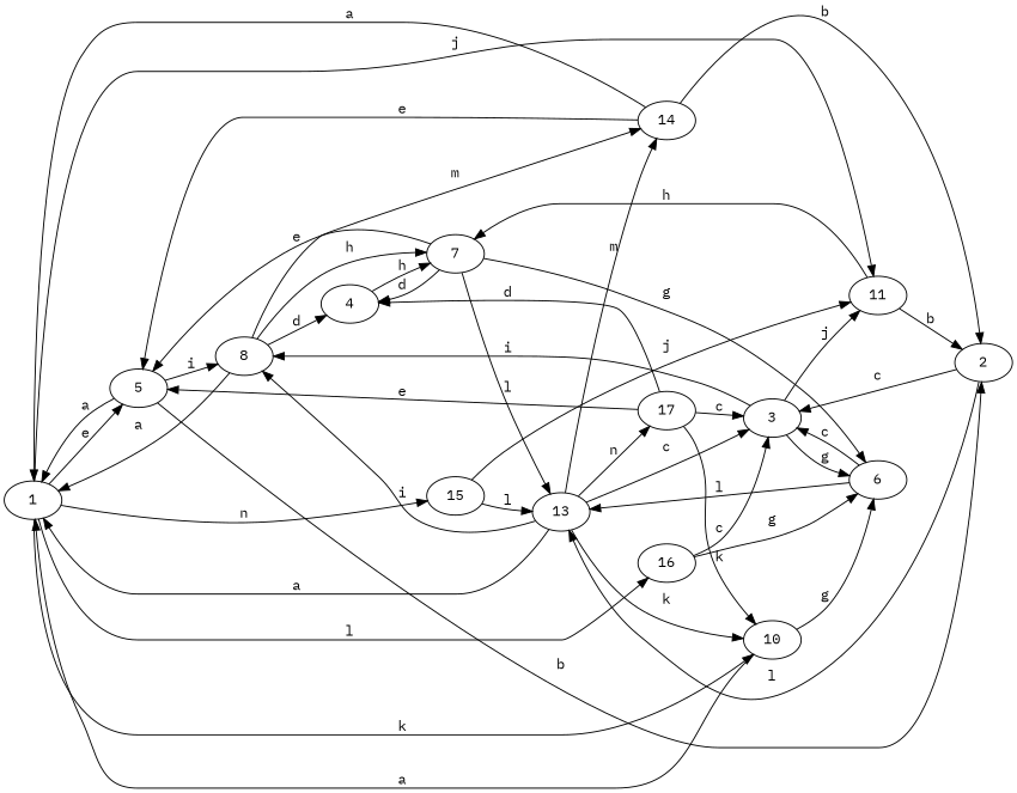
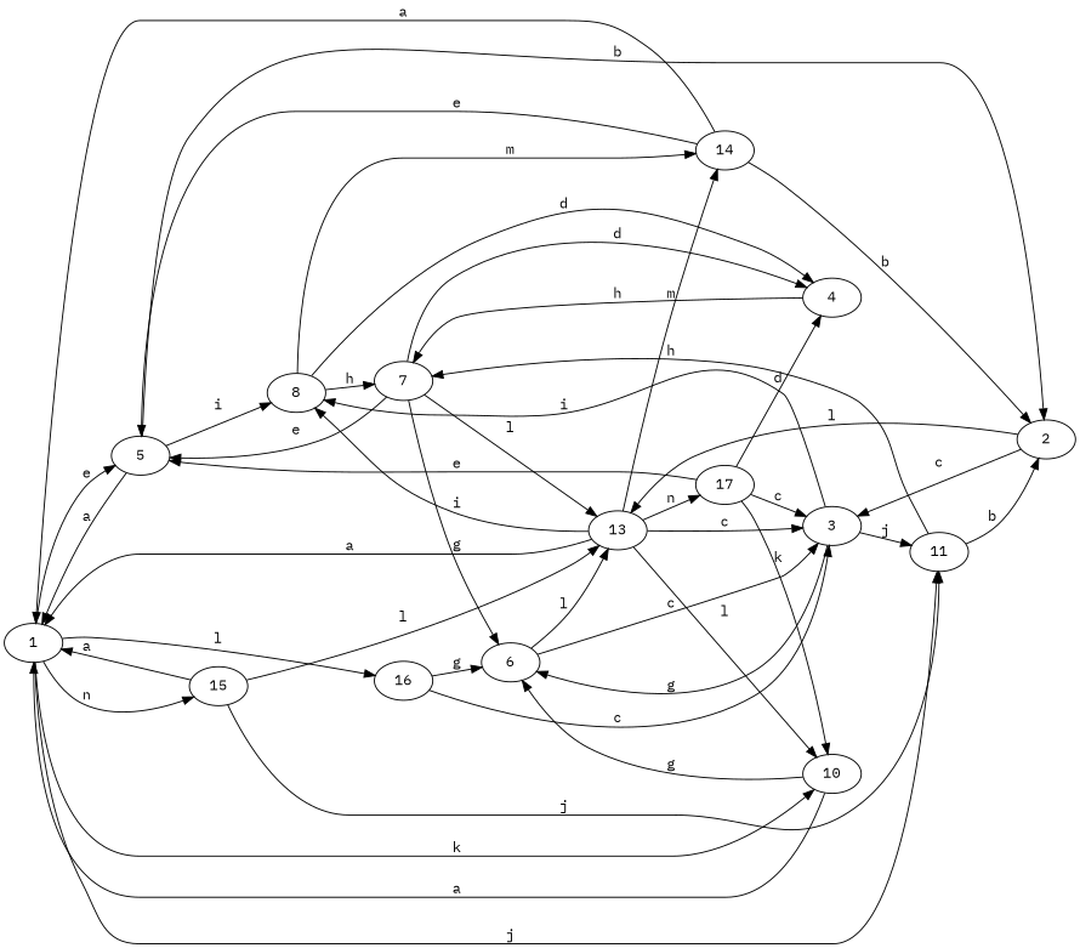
  strict digraph {
    fontname="IBM Plex Mono"
    rankdir=LR
    node [fontname="IBM Plex Mono"]
    edge [fontname="IBM Plex Mono"]
    1
    5
    11
    n4 [label=10]
    15
    16
    2
    8
    7
    6
    13
    3
    14
    17
    4
    1 -> 5 [label=e]
    1 -> 11 [label=j]
    1 -> n4 [label=k]
    1 -> 15 [label=n]
    1 -> 16 [label=l]
    5 -> 1 [label=a]
    5 -> 2 [label=b]
    5 -> 8 [label=i]
    11 -> 2 [label=b]
    11 -> 7 [label=h]
    n4 -> 1 [label=a]
    n4 -> 6 [label=g]
-   8 -> 1 [label=a]
+   15 -> 1 [label=a]
    15 -> 11 [label=j]
    15 -> 13 [label=l]
    16 -> 6 [label=g]
    16 -> 3 [label=c]
    2 -> 13 [label=l]
    2 -> 3 [label=c]
    8 -> 7 [label=h]
    8 -> 14 [label=m]
    8 -> 4 [label=d]
    7 -> 5 [label=e]
    7 -> 6 [label=g]
    7 -> 13 [label=l]
    7 -> 4 [label=d]
    6 -> 13 [label=l]
    6 -> 3 [label=c]
    13 -> 1 [label=a]
-   13 -> n4 [label=k]
+   13 -> n4 [label=l]
    13 -> 8 [label=i]
    13 -> 3 [label=c]
    13 -> 14 [label=m]
    13 -> 17 [label=n]
    3 -> 11 [label=j]
    3 -> 8 [label=i]
    3 -> 6 [label=g]
    14 -> 1 [label=a]
    14 -> 5 [label=e]
    14 -> 2 [label=b]
    17 -> 5 [label=e]
    17 -> n4 [label=k]
    17 -> 3 [label=c]
    17 -> 4 [label=d]
    4 -> 7 [label=h]
  }
